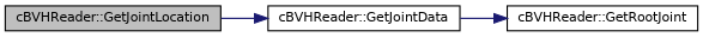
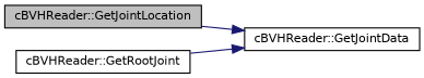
  digraph {
    rankdir=LR
    node [color=black fillcolor=white fontname=Helvetica fontsize=10 shape=record style=filled]
    edge [color=midnightblue fontname=Helvetica fontsize=10 labelfontname=Helvetica labelfontsize=10 style=solid]
    n1 [fillcolor=grey75 fontcolor=black height=0.2 label="cBVHReader::GetJointLocation" width=0.4]
    n2 [height=0.2 label="cBVHReader::GetJointData" width=0.4]
    n3 [height=0.2 label="cBVHReader::GetRootJoint" width=0.4]
    n1 -> n2
-   n2 -> n3
+   n3 -> n2
  }
